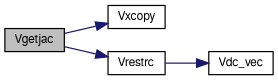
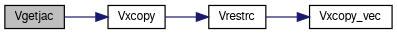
  digraph {
    rankdir=LR
    node [color=black fillcolor=white fontname=FreeSans fontsize=10 shape=record style=filled]
    edge [color=midnightblue fontname=FreeSans fontsize=10 labelfontname=FreeSans labelfontsize=10 style=solid]
    n1 [fillcolor=grey75 fontcolor=black height=0.2 label=Vgetjac width=0.4]
    n2 [height=0.2 label=Vxcopy width=0.4]
    n3 [height=0.2 label=Vrestrc width=0.4]
-   n4 [height=0.2 label=Vdc_vec width=0.4]
+   n4 [height=0.2 label=Vxcopy_vec width=0.4]
    n1 -> n2
-   n1 -> n3
+   n2 -> n3
    n3 -> n4
  }
